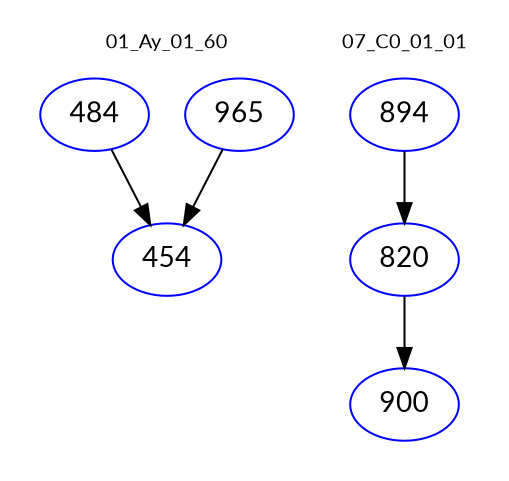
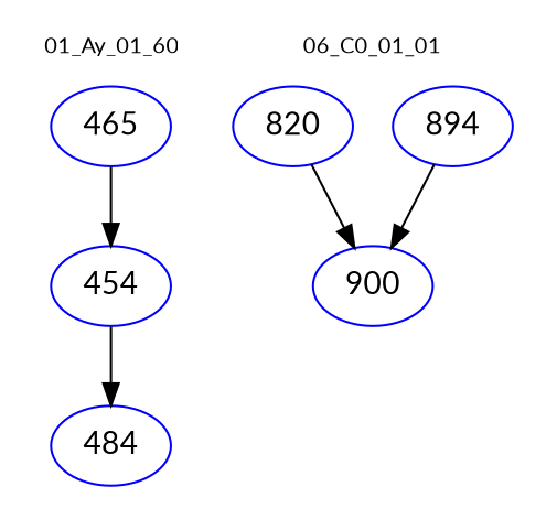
  digraph {
    fontname=Lato
    node [color=blue fontname=Lato]
    edge [color=black fontname=Lato]
-   n1 [label=965]
+   n1 [label=465]
    n2 [label=454]
    n3 [label=484]
    n4 [label=894]
    n5 [label=820]
    n6 [label=900]
    subgraph cluster_1 {
      color=white
      fontsize=10
      label="01_Ay_01_60"
      n1
      n2
      n3
    }
    subgraph cluster_2 {
      color=white
      fontsize=10
-     label="07_C0_01_01"
+     label="06_C0_01_01"
      n4
      n5
      n6
    }
    n1 -> n2
-   n3 -> n2
-   n4 -> n5
+   n2 -> n3
+   n4 -> n6
    n5 -> n6
  }
